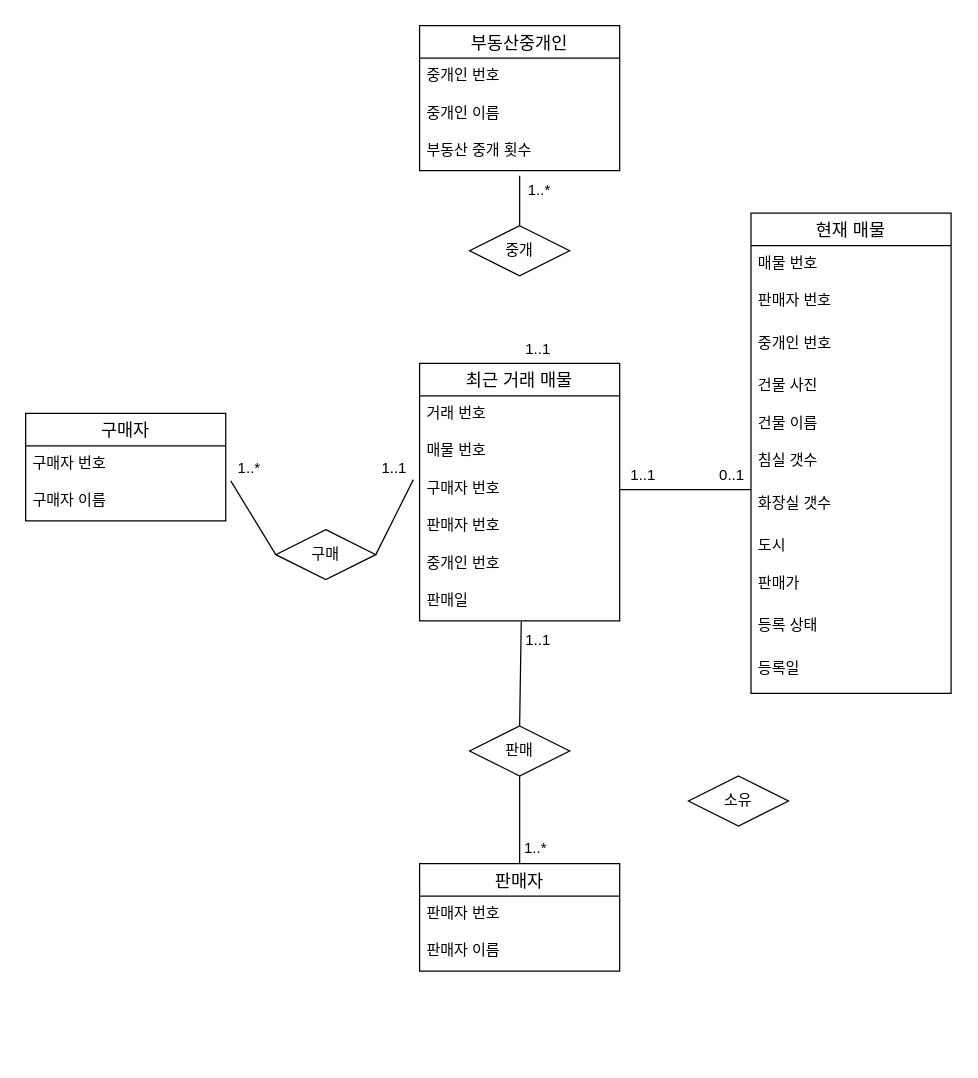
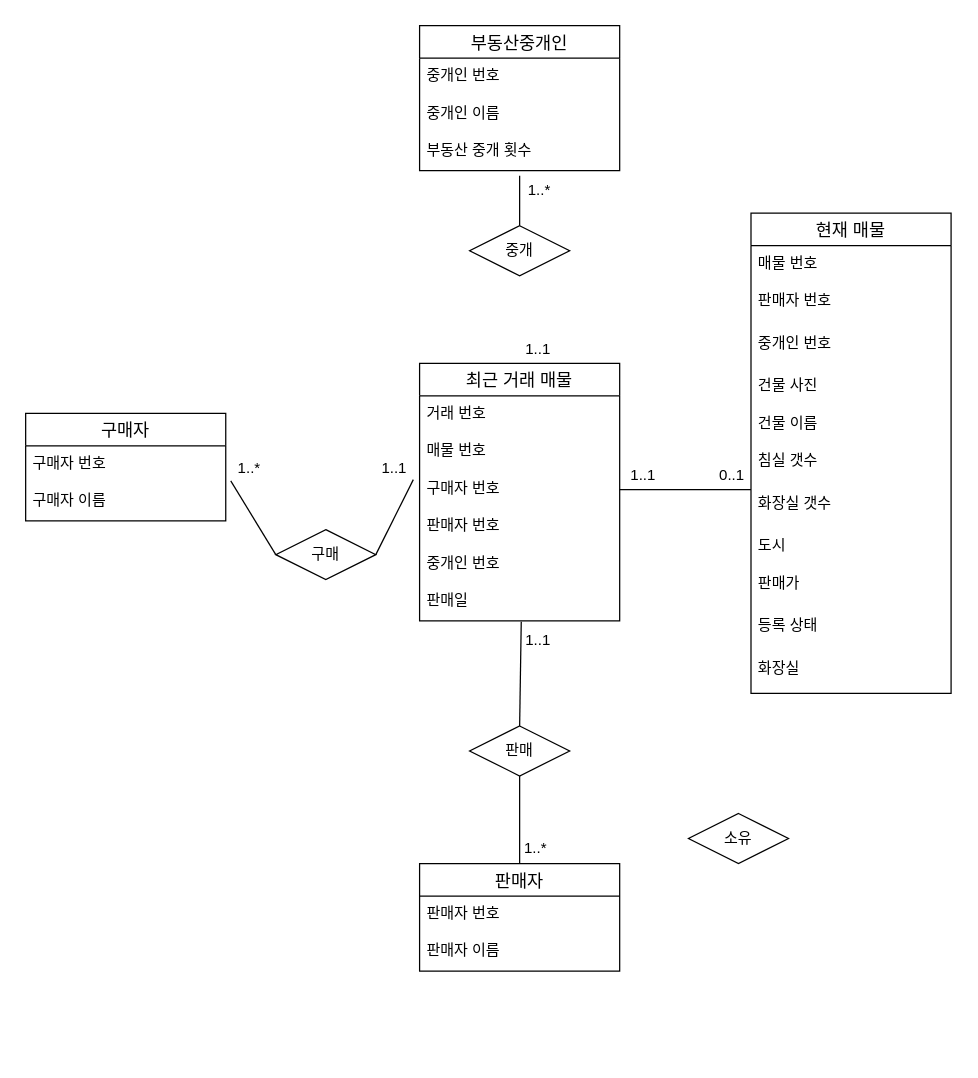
  <mxCell id="0" />
  <mxCell id="1" parent="0" />
  <mxCell id="2" value="부동산중개인" style="swimlane;fontStyle=0;childLayout=stackLayout;horizontal=1;startSize=26;horizontalStack=0;resizeParent=1;resizeParentMax=0;resizeLast=0;collapsible=1;marginBottom=0;align=center;fontSize=14;" parent="1" vertex="1"><mxGeometry x="335" y="20" width="160" height="116" as="geometry" /></mxCell>
  <mxCell id="3" value="중개인 번호" style="text;strokeColor=none;fillColor=none;spacingLeft=4;spacingRight=4;overflow=hidden;rotatable=0;points=[[0,0.5],[1,0.5]];portConstraint=eastwest;fontSize=12;" parent="2" vertex="1"><mxGeometry y="26" width="160" height="30" as="geometry" /></mxCell>
  <mxCell id="4" value="중개인 이름" style="text;strokeColor=none;fillColor=none;spacingLeft=4;spacingRight=4;overflow=hidden;rotatable=0;points=[[0,0.5],[1,0.5]];portConstraint=eastwest;fontSize=12;" parent="2" vertex="1"><mxGeometry y="56" width="160" height="30" as="geometry" /></mxCell>
  <mxCell id="5" value="부동산 중개 횟수" style="text;strokeColor=none;fillColor=none;spacingLeft=4;spacingRight=4;overflow=hidden;rotatable=0;points=[[0,0.5],[1,0.5]];portConstraint=eastwest;fontSize=12;" parent="2" vertex="1"><mxGeometry y="86" width="160" height="30" as="geometry" /></mxCell>
  <mxCell id="6" value="구매자" style="swimlane;fontStyle=0;childLayout=stackLayout;horizontal=1;startSize=26;horizontalStack=0;resizeParent=1;resizeParentMax=0;resizeLast=0;collapsible=1;marginBottom=0;align=center;fontSize=14;" parent="1" vertex="1"><mxGeometry x="20" y="330" width="160" height="86" as="geometry" /></mxCell>
  <mxCell id="7" value="구매자 번호" style="text;strokeColor=none;fillColor=none;spacingLeft=4;spacingRight=4;overflow=hidden;rotatable=0;points=[[0,0.5],[1,0.5]];portConstraint=eastwest;fontSize=12;" parent="6" vertex="1"><mxGeometry y="26" width="160" height="30" as="geometry" /></mxCell>
  <mxCell id="8" value="구매자 이름" style="text;strokeColor=none;fillColor=none;spacingLeft=4;spacingRight=4;overflow=hidden;rotatable=0;points=[[0,0.5],[1,0.5]];portConstraint=eastwest;fontSize=12;" parent="6" vertex="1"><mxGeometry y="56" width="160" height="30" as="geometry" /></mxCell>
  <mxCell id="9" value="현재 매물" style="swimlane;fontStyle=0;childLayout=stackLayout;horizontal=1;startSize=26;horizontalStack=0;resizeParent=1;resizeParentMax=0;resizeLast=0;collapsible=1;marginBottom=0;align=center;fontSize=14;" parent="1" vertex="1"><mxGeometry x="600" y="170" width="160" height="384" as="geometry"><mxRectangle x="345" y="540" width="90" height="26" as="alternateBounds" /></mxGeometry></mxCell>
  <mxCell id="10" value="매물 번호" style="text;strokeColor=none;fillColor=none;spacingLeft=4;spacingRight=4;overflow=hidden;rotatable=0;points=[[0,0.5],[1,0.5]];portConstraint=eastwest;fontSize=12;" parent="9" vertex="1"><mxGeometry y="26" width="160" height="30" as="geometry" /></mxCell>
  <mxCell id="11" value="판매자 번호" style="text;strokeColor=none;fillColor=none;spacingLeft=4;spacingRight=4;overflow=hidden;rotatable=0;points=[[0,0.5],[1,0.5]];portConstraint=eastwest;fontSize=12;" parent="9" vertex="1"><mxGeometry y="56" width="160" height="34" as="geometry" /></mxCell>
  <mxCell id="12" value="중개인 번호" style="text;strokeColor=none;fillColor=none;spacingLeft=4;spacingRight=4;overflow=hidden;rotatable=0;points=[[0,0.5],[1,0.5]];portConstraint=eastwest;fontSize=12;" parent="9" vertex="1"><mxGeometry y="90" width="160" height="34" as="geometry" /></mxCell>
  <mxCell id="13" value="건물 사진" style="text;strokeColor=none;fillColor=none;spacingLeft=4;spacingRight=4;overflow=hidden;rotatable=0;points=[[0,0.5],[1,0.5]];portConstraint=eastwest;fontSize=12;" parent="9" vertex="1"><mxGeometry y="124" width="160" height="30" as="geometry" /></mxCell>
  <mxCell id="14" value="건물 이름" style="text;strokeColor=none;fillColor=none;spacingLeft=4;spacingRight=4;overflow=hidden;rotatable=0;points=[[0,0.5],[1,0.5]];portConstraint=eastwest;fontSize=12;" parent="9" vertex="1"><mxGeometry y="154" width="160" height="30" as="geometry" /></mxCell>
  <mxCell id="15" value="침실 갯수" style="text;strokeColor=none;fillColor=none;spacingLeft=4;spacingRight=4;overflow=hidden;rotatable=0;points=[[0,0.5],[1,0.5]];portConstraint=eastwest;fontSize=12;" parent="9" vertex="1"><mxGeometry y="184" width="160" height="34" as="geometry" /></mxCell>
  <mxCell id="16" value="화장실 갯수" style="text;strokeColor=none;fillColor=none;spacingLeft=4;spacingRight=4;overflow=hidden;rotatable=0;points=[[0,0.5],[1,0.5]];portConstraint=eastwest;fontSize=12;" parent="9" vertex="1"><mxGeometry y="218" width="160" height="34" as="geometry" /></mxCell>
  <mxCell id="17" value="도시" style="text;strokeColor=none;fillColor=none;spacingLeft=4;spacingRight=4;overflow=hidden;rotatable=0;points=[[0,0.5],[1,0.5]];portConstraint=eastwest;fontSize=12;" parent="9" vertex="1"><mxGeometry y="252" width="160" height="30" as="geometry" /></mxCell>
  <mxCell id="18" value="판매가" style="text;strokeColor=none;fillColor=none;spacingLeft=4;spacingRight=4;overflow=hidden;rotatable=0;points=[[0,0.5],[1,0.5]];portConstraint=eastwest;fontSize=12;" parent="9" vertex="1"><mxGeometry y="282" width="160" height="34" as="geometry" /></mxCell>
  <mxCell id="19" value="등록 상태" style="text;strokeColor=none;fillColor=none;spacingLeft=4;spacingRight=4;overflow=hidden;rotatable=0;points=[[0,0.5],[1,0.5]];portConstraint=eastwest;fontSize=12;" parent="9" vertex="1"><mxGeometry y="316" width="160" height="34" as="geometry" /></mxCell>
- <mxCell id="20" value="등록일" style="text;strokeColor=none;fillColor=none;spacingLeft=4;spacingRight=4;overflow=hidden;rotatable=0;points=[[0,0.5],[1,0.5]];portConstraint=eastwest;fontSize=12;" vertex="1" parent="9"><mxGeometry y="350" width="160" height="34" as="geometry" /></mxCell>
+ <mxCell id="20" value="화장실" style="text;strokeColor=none;fillColor=none;spacingLeft=4;spacingRight=4;overflow=hidden;rotatable=0;points=[[0,0.5],[1,0.5]];portConstraint=eastwest;fontSize=12;" vertex="1" parent="9"><mxGeometry y="350" width="160" height="34" as="geometry" /></mxCell>
  <mxCell id="21" value="판매자" style="swimlane;fontStyle=0;childLayout=stackLayout;horizontal=1;startSize=26;horizontalStack=0;resizeParent=1;resizeParentMax=0;resizeLast=0;collapsible=1;marginBottom=0;align=center;fontSize=14;" parent="1" vertex="1"><mxGeometry x="335" y="690" width="160" height="86" as="geometry" /></mxCell>
  <mxCell id="22" value="판매자 번호" style="text;strokeColor=none;fillColor=none;spacingLeft=4;spacingRight=4;overflow=hidden;rotatable=0;points=[[0,0.5],[1,0.5]];portConstraint=eastwest;fontSize=12;" parent="21" vertex="1"><mxGeometry y="26" width="160" height="30" as="geometry" /></mxCell>
  <mxCell id="23" value="판매자 이름" style="text;strokeColor=none;fillColor=none;spacingLeft=4;spacingRight=4;overflow=hidden;rotatable=0;points=[[0,0.5],[1,0.5]];portConstraint=eastwest;fontSize=12;" parent="21" vertex="1"><mxGeometry y="56" width="160" height="30" as="geometry" /></mxCell>
  <mxCell id="24" value="최근 거래 매물" style="swimlane;fontStyle=0;childLayout=stackLayout;horizontal=1;startSize=26;horizontalStack=0;resizeParent=1;resizeParentMax=0;resizeLast=0;collapsible=1;marginBottom=0;align=center;fontSize=14;" parent="1" vertex="1"><mxGeometry x="335" y="290" width="160" height="206" as="geometry" /></mxCell>
  <mxCell id="25" value="거래 번호" style="text;strokeColor=none;fillColor=none;spacingLeft=4;spacingRight=4;overflow=hidden;rotatable=0;points=[[0,0.5],[1,0.5]];portConstraint=eastwest;fontSize=12;" parent="24" vertex="1"><mxGeometry y="26" width="160" height="30" as="geometry" /></mxCell>
  <mxCell id="26" value="매물 번호" style="text;strokeColor=none;fillColor=none;spacingLeft=4;spacingRight=4;overflow=hidden;rotatable=0;points=[[0,0.5],[1,0.5]];portConstraint=eastwest;fontSize=12;" parent="24" vertex="1"><mxGeometry y="56" width="160" height="30" as="geometry" /></mxCell>
  <mxCell id="27" value="구매자 번호" style="text;strokeColor=none;fillColor=none;spacingLeft=4;spacingRight=4;overflow=hidden;rotatable=0;points=[[0,0.5],[1,0.5]];portConstraint=eastwest;fontSize=12;" parent="24" vertex="1"><mxGeometry y="86" width="160" height="30" as="geometry" /></mxCell>
  <mxCell id="28" value="판매자 번호" style="text;strokeColor=none;fillColor=none;spacingLeft=4;spacingRight=4;overflow=hidden;rotatable=0;points=[[0,0.5],[1,0.5]];portConstraint=eastwest;fontSize=12;" parent="24" vertex="1"><mxGeometry y="116" width="160" height="30" as="geometry" /></mxCell>
  <mxCell id="29" value="중개인 번호" style="text;strokeColor=none;fillColor=none;spacingLeft=4;spacingRight=4;overflow=hidden;rotatable=0;points=[[0,0.5],[1,0.5]];portConstraint=eastwest;fontSize=12;" parent="24" vertex="1"><mxGeometry y="146" width="160" height="30" as="geometry" /></mxCell>
  <mxCell id="30" value="판매일" style="text;strokeColor=none;fillColor=none;spacingLeft=4;spacingRight=4;overflow=hidden;rotatable=0;points=[[0,0.5],[1,0.5]];portConstraint=eastwest;fontSize=12;" parent="24" vertex="1"><mxGeometry y="176" width="160" height="30" as="geometry" /></mxCell>
  <mxCell id="31" value="판매" style="shape=rhombus;perimeter=rhombusPerimeter;whiteSpace=wrap;html=1;align=center;" parent="1" vertex="1"><mxGeometry x="375" y="580" width="80" height="40" as="geometry" /></mxCell>
  <mxCell id="32" value="중개" style="shape=rhombus;perimeter=rhombusPerimeter;whiteSpace=wrap;html=1;align=center;" parent="1" vertex="1"><mxGeometry x="375" y="180" width="80" height="40" as="geometry" /></mxCell>
  <mxCell id="33" value="구매" style="shape=rhombus;perimeter=rhombusPerimeter;whiteSpace=wrap;html=1;align=center;" parent="1" vertex="1"><mxGeometry x="220" y="423" width="80" height="40" as="geometry" /></mxCell>
  <mxCell id="34" value="" style="endArrow=none;html=1;rounded=0;exitX=1;exitY=0.5;exitDx=0;exitDy=0;" parent="1" source="33" edge="1"><mxGeometry relative="1" as="geometry"><mxPoint x="170" y="150" as="sourcePoint" /><mxPoint x="330" y="383" as="targetPoint" /></mxGeometry></mxCell>
  <mxCell id="35" value="" style="endArrow=none;html=1;rounded=0;entryX=1;entryY=0.5;entryDx=0;entryDy=0;" parent="1" target="27" edge="1"><mxGeometry relative="1" as="geometry"><mxPoint x="600" y="391" as="sourcePoint" /><mxPoint x="490" y="320" as="targetPoint" /></mxGeometry></mxCell>
  <mxCell id="36" value="" style="endArrow=none;html=1;rounded=0;entryX=0;entryY=0.5;entryDx=0;entryDy=0;exitX=1.025;exitY=0.933;exitDx=0;exitDy=0;exitPerimeter=0;" parent="1" source="7" target="33" edge="1"><mxGeometry relative="1" as="geometry"><mxPoint x="190" y="340" as="sourcePoint" /><mxPoint x="350" y="340" as="targetPoint" /></mxGeometry></mxCell>
  <mxCell id="37" value="" style="endArrow=none;html=1;rounded=0;exitX=0.5;exitY=0;exitDx=0;exitDy=0;entryX=0.5;entryY=1;entryDx=0;entryDy=0;" parent="1" source="21" target="31" edge="1"><mxGeometry relative="1" as="geometry"><mxPoint x="370" y="430" as="sourcePoint" /><mxPoint x="570" y="420" as="targetPoint" /></mxGeometry></mxCell>
  <mxCell id="38" value="" style="endArrow=none;html=1;rounded=0;exitX=0.5;exitY=0;exitDx=0;exitDy=0;entryX=0.508;entryY=1.022;entryDx=0;entryDy=0;entryPerimeter=0;" parent="1" source="31" target="30" edge="1"><mxGeometry relative="1" as="geometry"><mxPoint x="430" y="550" as="sourcePoint" /><mxPoint x="415" y="510" as="targetPoint" /></mxGeometry></mxCell>
  <mxCell id="39" value="1..1" style="resizable=0;html=1;align=right;verticalAlign=bottom;fillColor=none;" parent="38" connectable="0" vertex="1"><mxGeometry x="1" relative="1" as="geometry"><mxPoint x="24" y="23" as="offset" /></mxGeometry></mxCell>
- <mxCell id="40" value="소유" style="shape=rhombus;perimeter=rhombusPerimeter;whiteSpace=wrap;html=1;align=center;" parent="1" vertex="1"><mxGeometry x="550" y="620" width="80" height="40" as="geometry" /></mxCell>
+ <mxCell id="40" value="소유" style="shape=rhombus;perimeter=rhombusPerimeter;whiteSpace=wrap;html=1;align=center;" parent="1" vertex="1"><mxGeometry x="550" y="650" width="80" height="40" as="geometry" /></mxCell>
  <mxCell id="41" value="" style="endArrow=none;html=1;rounded=0;exitX=0.5;exitY=0;exitDx=0;exitDy=0;" parent="1" source="32" edge="1"><mxGeometry relative="1" as="geometry"><mxPoint x="640" y="650" as="sourcePoint" /><mxPoint x="415" y="140" as="targetPoint" /></mxGeometry></mxCell>
  <mxCell id="42" value="1..*" style="resizable=0;html=1;align=right;verticalAlign=bottom;fillColor=none;" parent="41" connectable="0" vertex="1"><mxGeometry x="1" relative="1" as="geometry"><mxPoint x="25" y="20" as="offset" /></mxGeometry></mxCell>
  <mxCell id="43" value="1..1" style="resizable=0;html=1;align=right;verticalAlign=bottom;fillColor=none;" parent="1" connectable="0" vertex="1"><mxGeometry x="540.244" y="839.998" as="geometry"><mxPoint x="-100" y="-553" as="offset" /></mxGeometry></mxCell>
  <mxCell id="44" value="1..1" style="resizable=0;html=1;align=right;verticalAlign=bottom;fillColor=none;" parent="1" connectable="0" vertex="1"><mxGeometry x="660.004" y="719.998" as="geometry"><mxPoint x="-335" y="-338" as="offset" /></mxGeometry></mxCell>
  <mxCell id="45" value="1..*" style="resizable=0;html=1;align=right;verticalAlign=bottom;fillColor=none;" parent="1" connectable="0" vertex="1"><mxGeometry x="270" y="330" as="geometry"><mxPoint x="-62" y="52" as="offset" /></mxGeometry></mxCell>
  <mxCell id="46" value="0..1" style="resizable=0;html=1;align=right;verticalAlign=bottom;fillColor=none;" parent="1" connectable="0" vertex="1"><mxGeometry x="710.067" y="580.005" as="geometry"><mxPoint x="-115" y="-192" as="offset" /></mxGeometry></mxCell>
  <mxCell id="47" value="1..1" style="resizable=0;html=1;align=right;verticalAlign=bottom;fillColor=none;" parent="1" connectable="0" vertex="1"><mxGeometry x="720.067" y="599.755" as="geometry"><mxPoint x="-196" y="-212" as="offset" /></mxGeometry></mxCell>
  <mxCell id="48" value="1..*" style="resizable=0;html=1;align=right;verticalAlign=bottom;fillColor=none;" parent="1" connectable="0" vertex="1"><mxGeometry x="540.244" y="709.778" as="geometry"><mxPoint x="-103" y="-24" as="offset" /></mxGeometry></mxCell>
